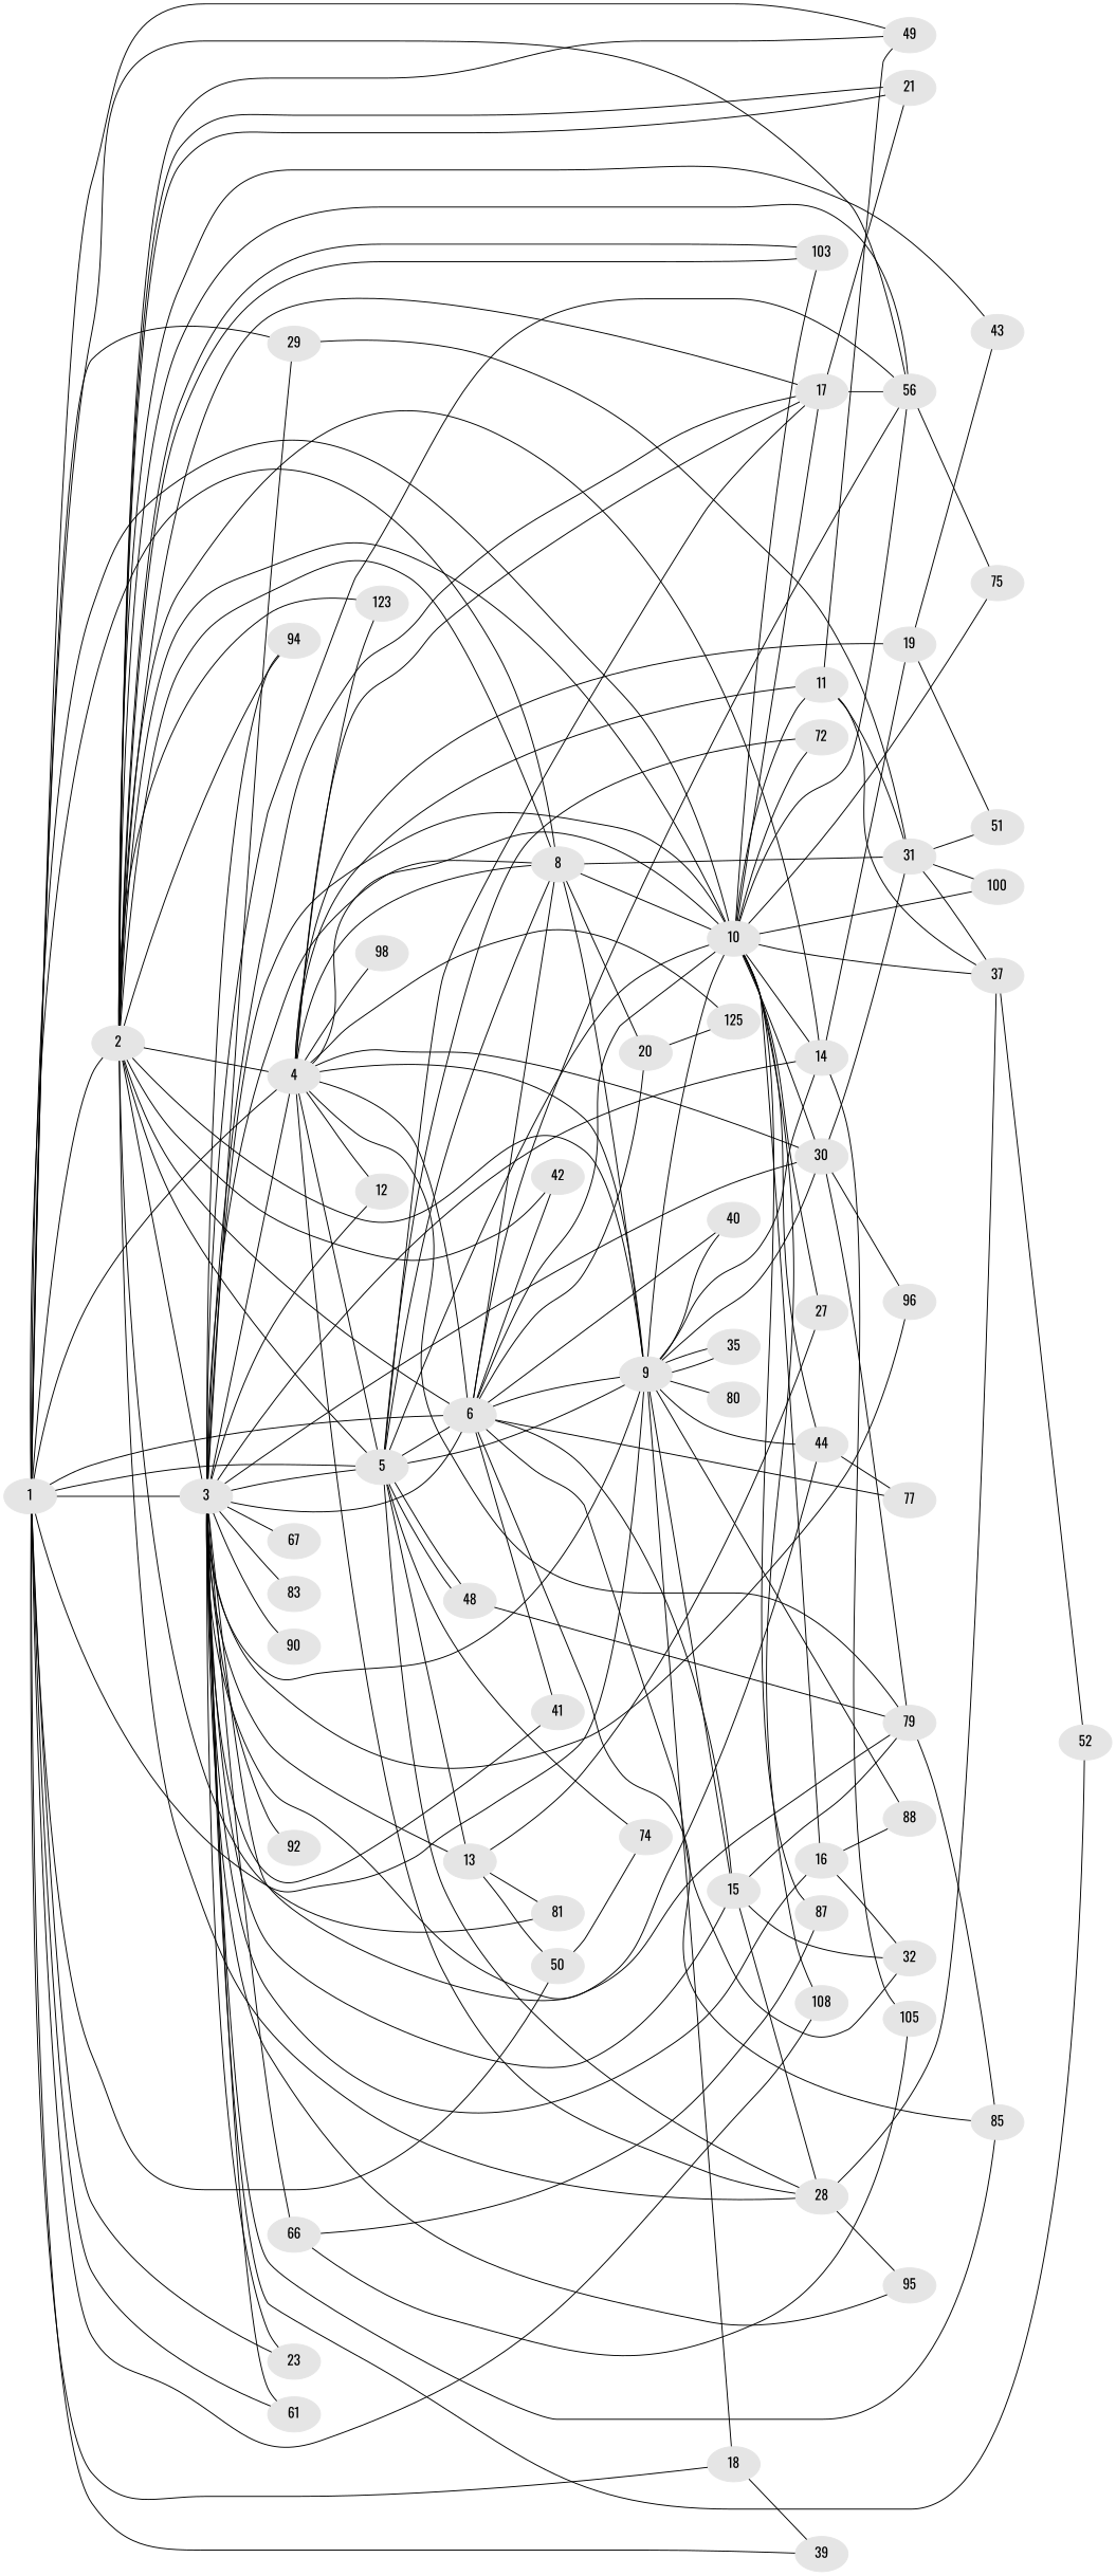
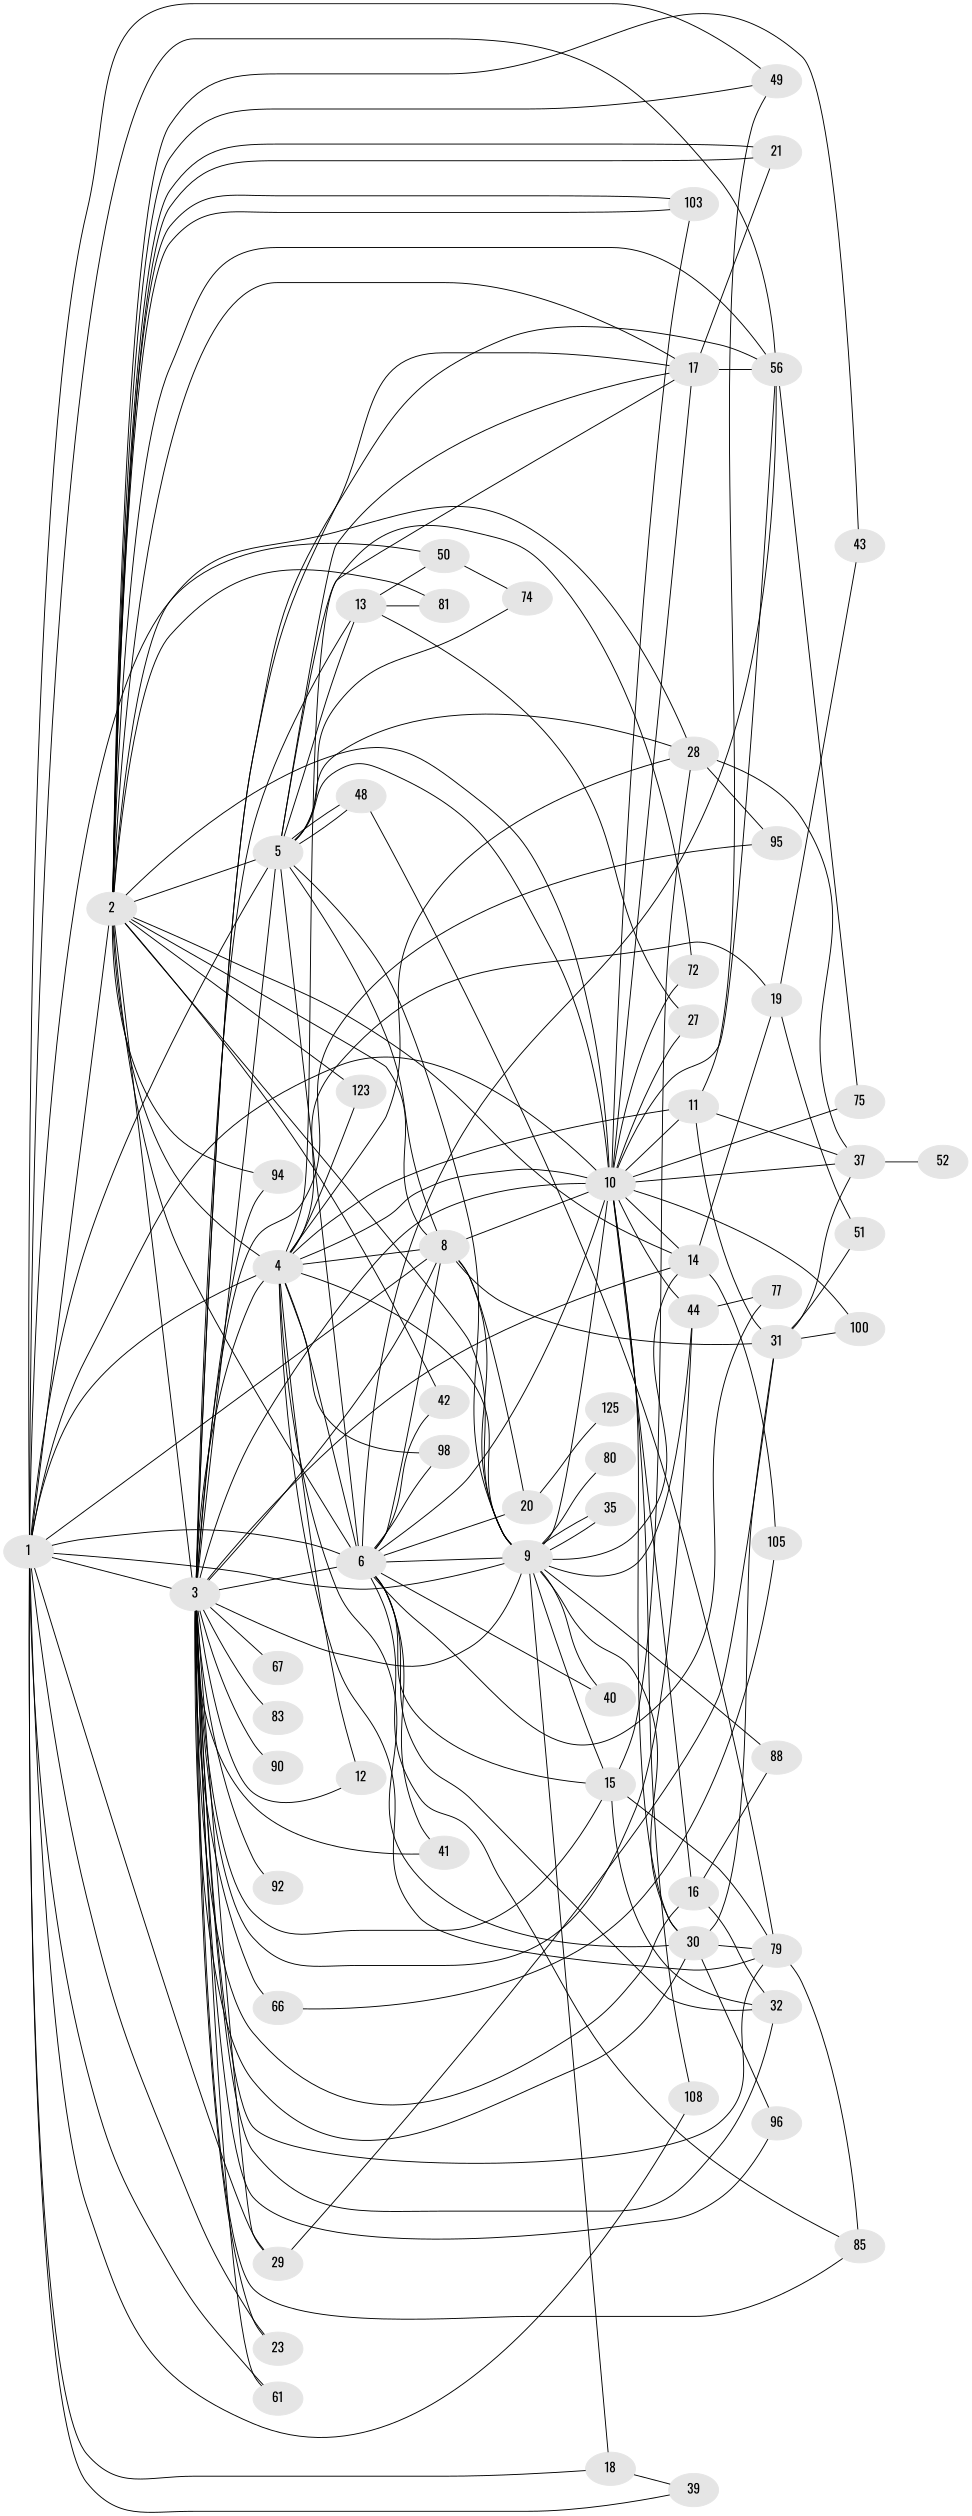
  graph {
    fontname=Oswald
    rankdir=LR
    node [color=gray90 fontname=Oswald style=filled]
    edge [fontname=Oswald]
    2 [super="+38"]
    3 [super="+69+127+7"]
    4 [super="+101+47"]
    5 [super="+65+121+129+24"]
    6
    8
    9 [super="+63+22+25+26+70"]
    10 [super="+57+71+93"]
    49 [super="+84"]
    56 [super="+62+102"]
    14 [super="+113"]
    17 [super="+97"]
    21
    28 [super="+135+120+91"]
    n15 [label=43]
    42
    81
    94
    103 [super="+109"]
    123
    1
    18
    23
    29 [super="+58"]
    39
    50
    61
    108
    12
    13
    15
    16
    30 [super="+112"]
    41
    44 [super="+59+55"]
    52
    66 [super="+89"]
    67
    79 [super="+104"]
    83
    85
    90
    92
    95
    96
    11
    19
    98
    125
    48
    72
    74
    20
    32 [super="+130"]
    40
    77
    31 [super="+43+36"]
    35
    80
    88
    27
    37 [super="+99"]
    75
-   87
    100
    105
    51
    2 -- 3 [weight=5]
    2 -- 4 [weight=2]
    2 -- 5 [weight=2]
    2 -- 6
    2 -- 8 [weight=2]
    2 -- 9
    2 -- 10 [weight=2]
    2 -- 49
    2 -- 56
    2 -- 14
    2 -- 17
    2 -- 21
    2 -- 21
    2 -- 28 [weight=2]
    2 -- n15
    2 -- 42
    2 -- 81
    2 -- 94
    2 -- 103
    2 -- 103
    2 -- 123
    3 -- 4 [weight=5]
    3 -- 5 [weight=2]
    3 -- 6 [weight=3]
    3 -- 8 [weight=3]
    3 -- 9 [weight=3]
    3 -- 10 [weight=4]
    3 -- 56
    3 -- 14
    3 -- 17
    3 -- 94
    3 -- 23
    3 -- 29
    3 -- 61
    3 -- 12
    3 -- 13 [weight=3]
    3 -- 15
    3 -- 16
    3 -- 30
    3 -- 41
    3 -- 44
-   3 -- 52
+   3 -- 32
    3 -- 66 [weight=3]
    3 -- 67
    3 -- 79
    3 -- 83 [weight=2]
    3 -- 85
    3 -- 90 [weight=2]
    3 -- 92 [weight=2]
    3 -- 95
    3 -- 96
-   4 -- 5 [weight=3]
    4 -- 6
    4 -- 8
    4 -- 9 [weight=2]
    4 -- 10
    4 -- 17
    4 -- 28
    4 -- 123
    4 -- 12
    4 -- 30
    4 -- 79
    4 -- 11
    4 -- 19
    4 -- 98
-   4 -- 125
    5 -- 6 [weight=3]
    5 -- 8 [weight=2]
    5 -- 9
    5 -- 10 [weight=2]
    5 -- 17
    5 -- 28
    5 -- 13
    5 -- 48
    5 -- 48
    5 -- 72
    5 -- 74
    6 -- 8
    6 -- 9 [weight=2]
    6 -- 10
    6 -- 56
    6 -- 42
    6 -- 15
    6 -- 41
    6 -- 85
+   6 -- 98
    6 -- 20
    6 -- 32
    6 -- 40
    6 -- 77
    8 -- 9
    8 -- 10
    8 -- 20
    8 -- 31
    9 -- 10 [weight=4]
    9 -- 14
    9 -- 18
    9 -- 15
    9 -- 30
    9 -- 44
    9 -- 40
    9 -- 35
    9 -- 35
    9 -- 80 [weight=2]
    9 -- 88
    10 -- 56
    10 -- 14
    10 -- 17
    10 -- 103 [weight=2]
    10 -- 108
    10 -- 16
    10 -- 30 [weight=2]
    10 -- 44 [weight=2]
    10 -- 11
    10 -- 72
    10 -- 27
    10 -- 37
    10 -- 75
-   10 -- 87
    10 -- 100
    56 -- 75
    14 -- 19
    14 -- 105
    17 -- 56
    17 -- 21
    28 -- 95
    28 -- 37
    1 -- 2
    1 -- 3 [weight=4]
    1 -- 4
    1 -- 5
    1 -- 6
    1 -- 8
    1 -- 9 [weight=2]
    1 -- 10 [weight=2]
    1 -- 49
    1 -- 56
    1 -- 18
    1 -- 23
    1 -- 29
    1 -- 39
    1 -- 50
    1 -- 61
    1 -- 108
    18 -- 39
    29 -- 31
    50 -- 74
    13 -- 81
    13 -- 50
    13 -- 27
    15 -- 28
    15 -- 79
    15 -- 32
    16 -- 32
    16 -- 88
    30 -- 79
    30 -- 96
    30 -- 31
    44 -- 77
-   66 -- 87
    66 -- 105
    79 -- 85
    11 -- 49
    11 -- 31 [weight=2]
    11 -- 37
    19 -- n15
    19 -- 51
    48 -- 79
    20 -- 125
    31 -- 37
    31 -- 100
    31 -- 51
    37 -- 52
  }
